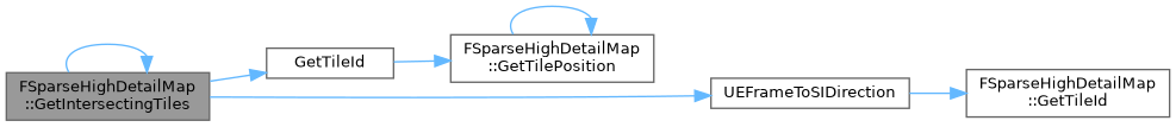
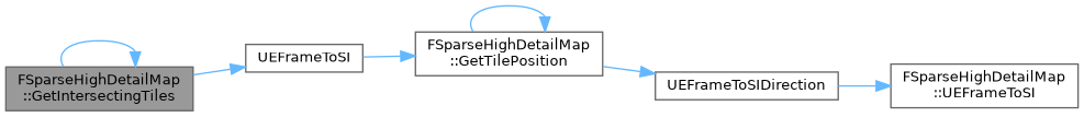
  digraph {
    rankdir=LR
    node [color=grey40 fillcolor=white fontname=Helvetica fontsize=10 shape=box style=filled]
    edge [color=steelblue1 fontname=Helvetica fontsize=10 labelfontname=Helvetica labelfontsize=10 style=solid]
    n1 [color=gray40 fillcolor=grey60 fontcolor=black height=0.2 label="FSparseHighDetailMap\l::GetIntersectingTiles" width=0.4]
-   n2 [height=0.2 label=GetTileId width=0.4]
+   n2 [height=0.2 label=UEFrameToSI width=0.4]
    n3 [height=0.2 label=UEFrameToSIDirection width=0.4]
-   n4 [height=0.2 label="FSparseHighDetailMap\l::GetTileId" width=0.4]
+   n4 [height=0.2 label="FSparseHighDetailMap\l::UEFrameToSI" width=0.4]
    n5 [height=0.2 label="FSparseHighDetailMap\l::GetTilePosition" width=0.4]
    n1 -> n1
    n1 -> n2
-   n1 -> n3
+   n5 -> n3
    n2 -> n5
    n3 -> n4
    n5 -> n5
  }
